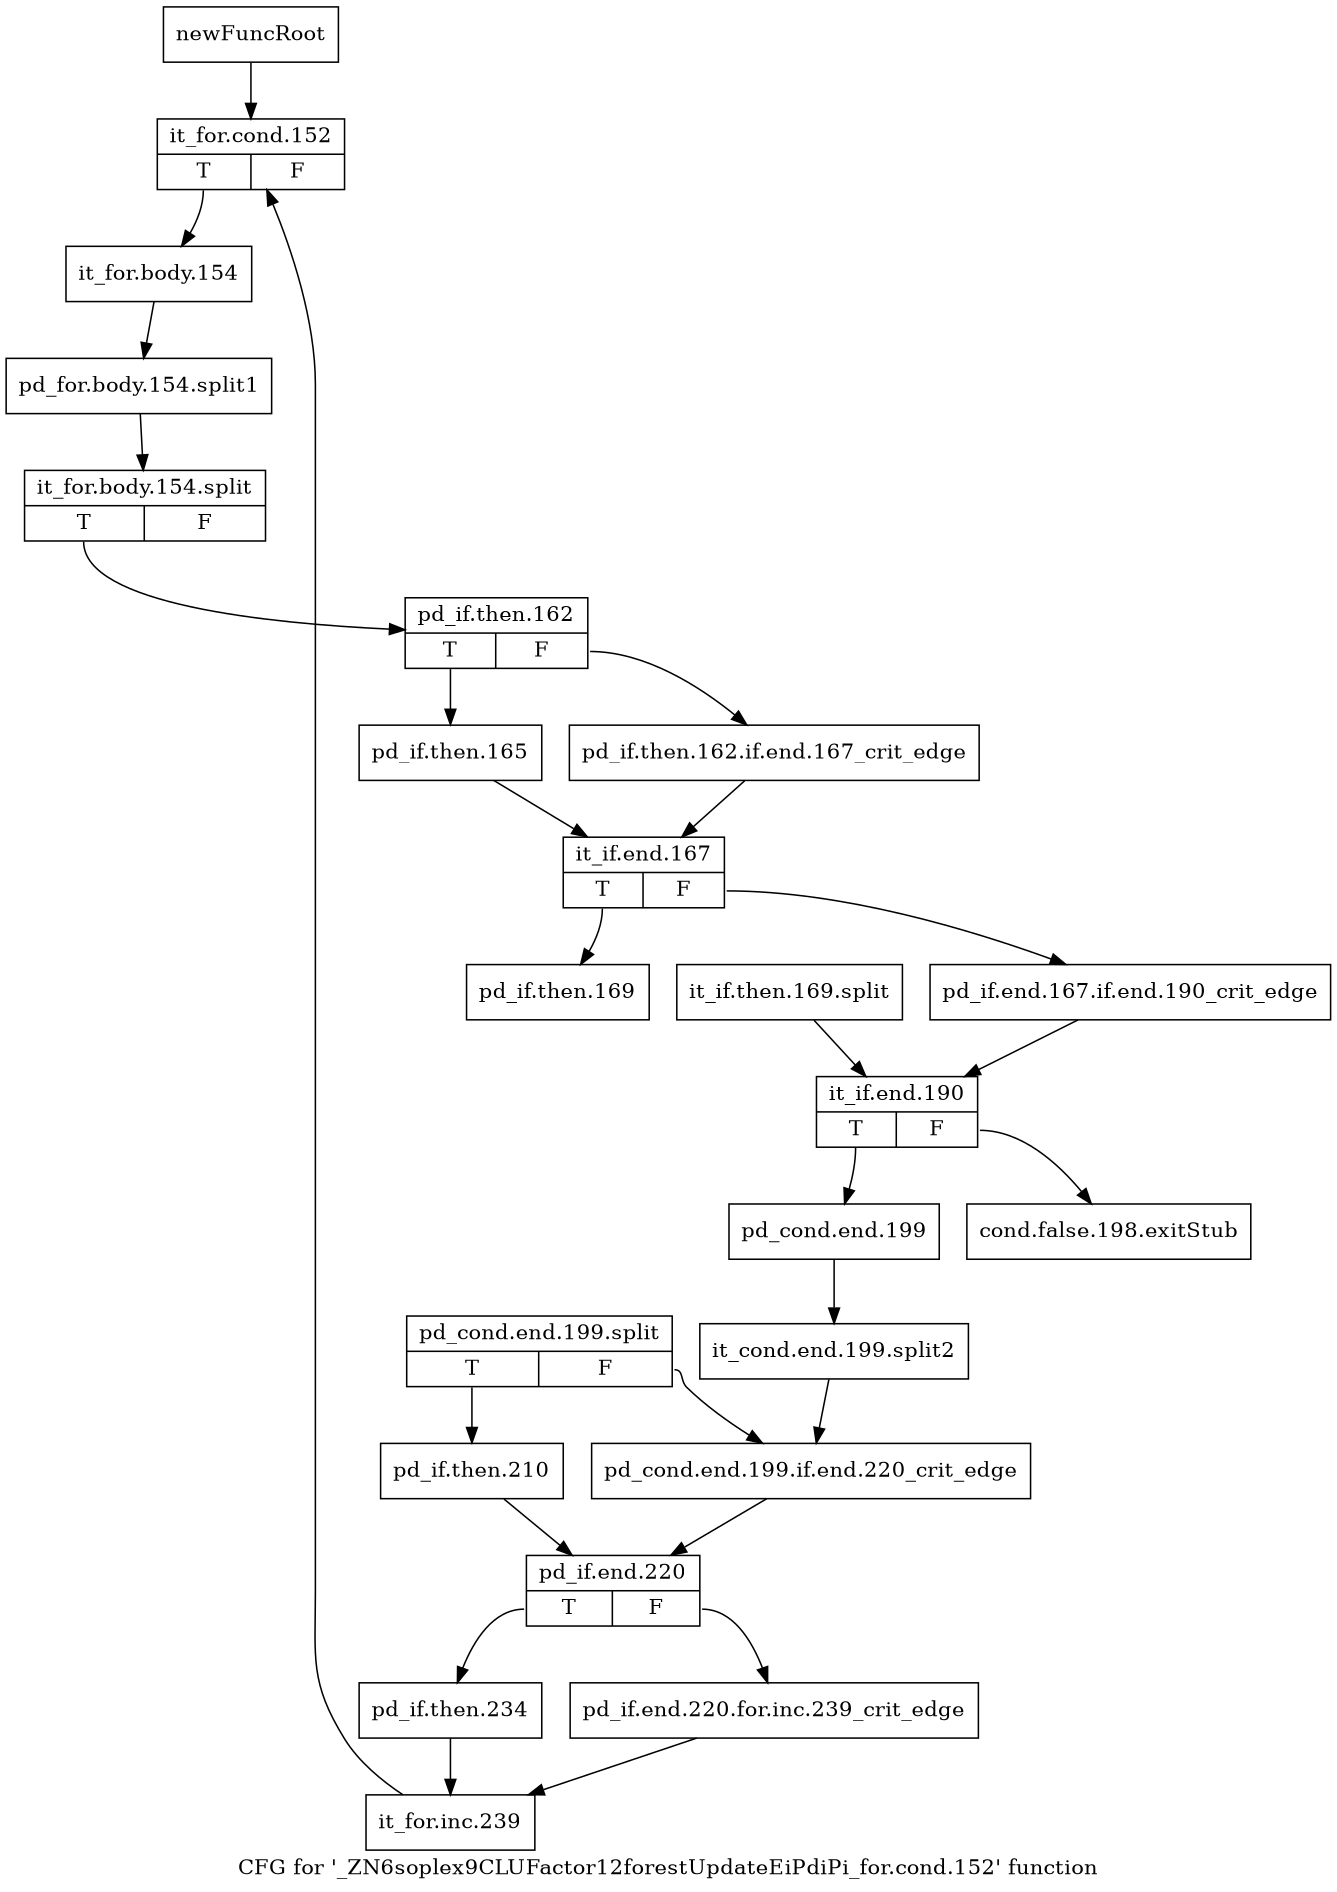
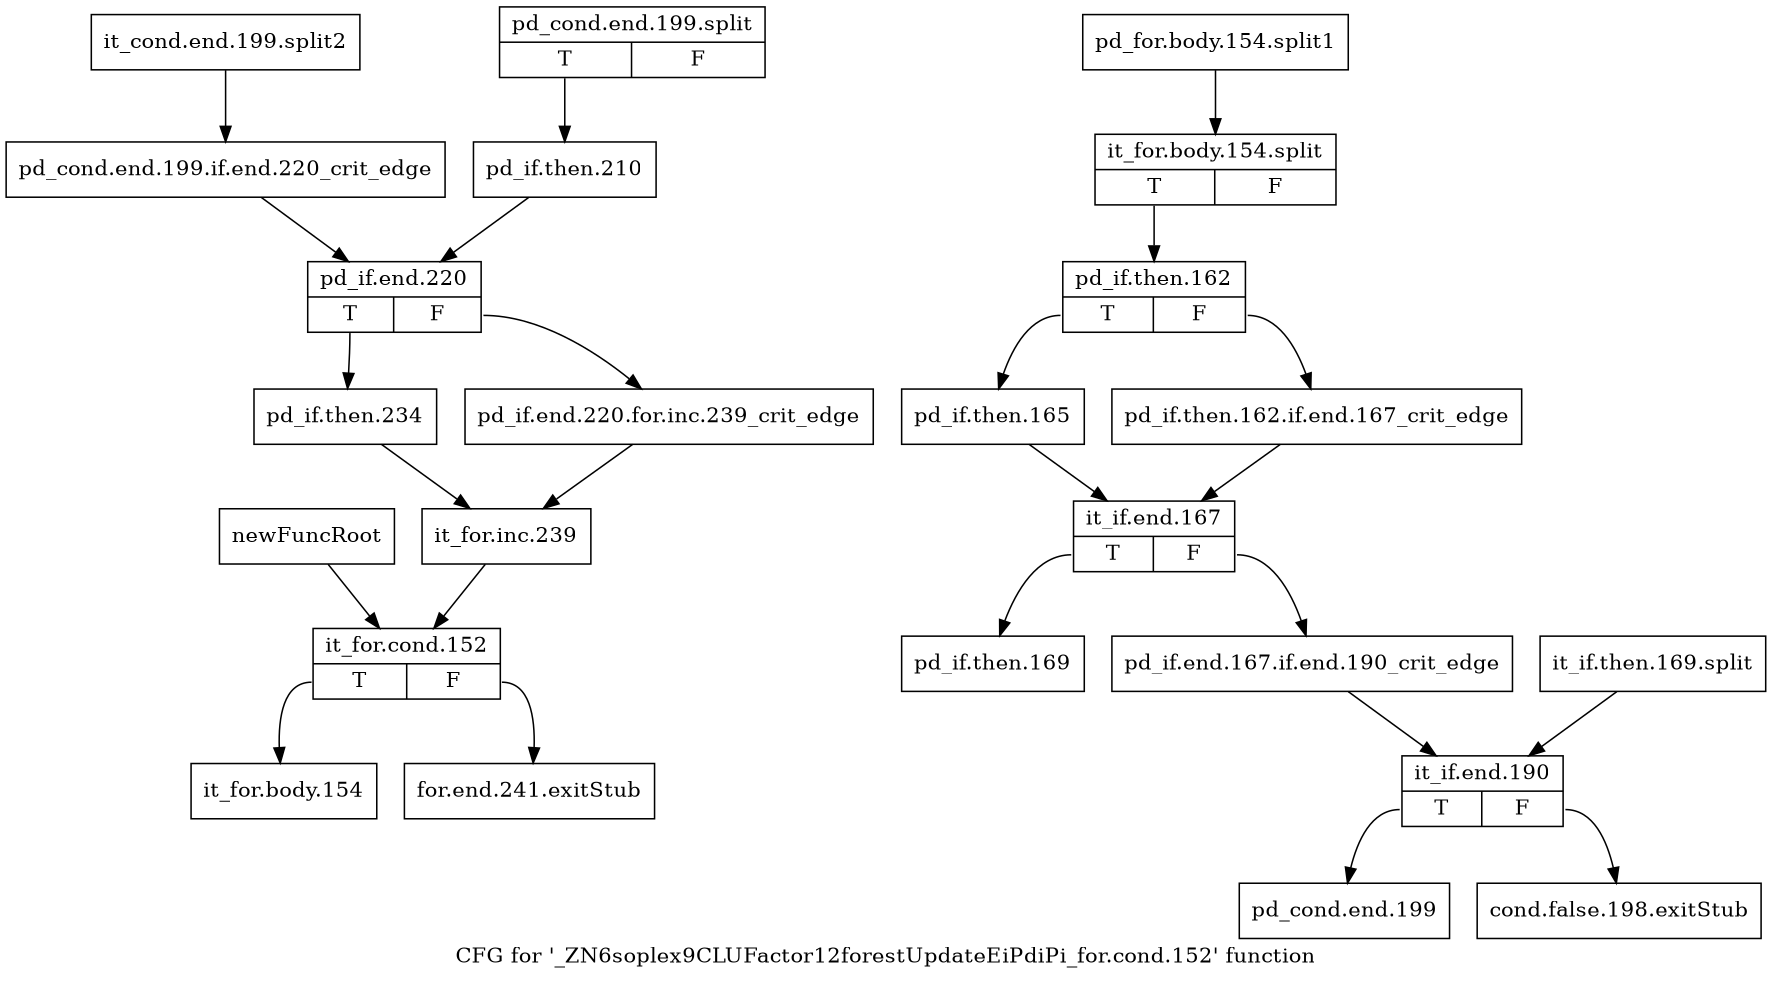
  digraph {
    label="CFG for '_ZN6soplex9CLUFactor12forestUpdateEiPdiPi_for.cond.152' function"
    node [shape=record]
    n1 [label="{newFuncRoot}"]
    n2 [label="{it_for.cond.152|{<s0>T|<s1>F}}"]
+   n3 [label="{for.end.241.exitStub}"]
    n4 [label="{it_for.body.154}"]
    n5 [label="{pd_for.body.154.split1}"]
    n6 [label="{cond.false.198.exitStub}"]
    n7 [label="{it_for.body.154.split|{<s0>T|<s1>F}}"]
    n8 [label="{pd_if.then.162|{<s0>T|<s1>F}}"]
    n9 [label="{pd_if.then.165}"]
    n10 [label="{pd_if.then.162.if.end.167_crit_edge}"]
    n11 [label="{it_if.end.167|{<s0>T|<s1>F}}"]
    n12 [label="{it_for.inc.239}"]
    n13 [label="{pd_if.then.169}"]
    n14 [label="{pd_if.end.167.if.end.190_crit_edge}"]
    n15 [label="{it_if.end.190|{<s0>T|<s1>F}}"]
    n16 [label="{it_if.then.169.split}"]
    n17 [label="{pd_cond.end.199}"]
    n18 [label="{it_cond.end.199.split2}"]
    n19 [label="{pd_cond.end.199.if.end.220_crit_edge}"]
    n20 [label="{pd_cond.end.199.split|{<s0>T|<s1>F}}"]
    n21 [label="{pd_if.then.210}"]
    n22 [label="{pd_if.end.220|{<s0>T|<s1>F}}"]
    n23 [label="{pd_if.then.234}"]
    n24 [label="{pd_if.end.220.for.inc.239_crit_edge}"]
    n1 -> n2
+   n2 -> n3 [tailport=s1]
    n2 -> n4 [tailport=s0]
-   n4 -> n5
    n5 -> n7
    n7 -> n8 [tailport=s0]
    n8 -> n9 [tailport=s0]
    n8 -> n10 [tailport=s1]
    n9 -> n11
    n10 -> n11
    n11 -> n13 [tailport=s0]
    n11 -> n14 [tailport=s1]
    n12 -> n2
    n14 -> n15
    n15 -> n6 [tailport=s1]
    n15 -> n17 [tailport=s0]
    n16 -> n15
-   n17 -> n18
    n18 -> n19
    n19 -> n22
-   n20 -> n19 [tailport=s1]
    n20 -> n21 [tailport=s0]
    n21 -> n22
    n22 -> n23 [tailport=s0]
    n22 -> n24 [tailport=s1]
    n23 -> n12
    n24 -> n12
  }
